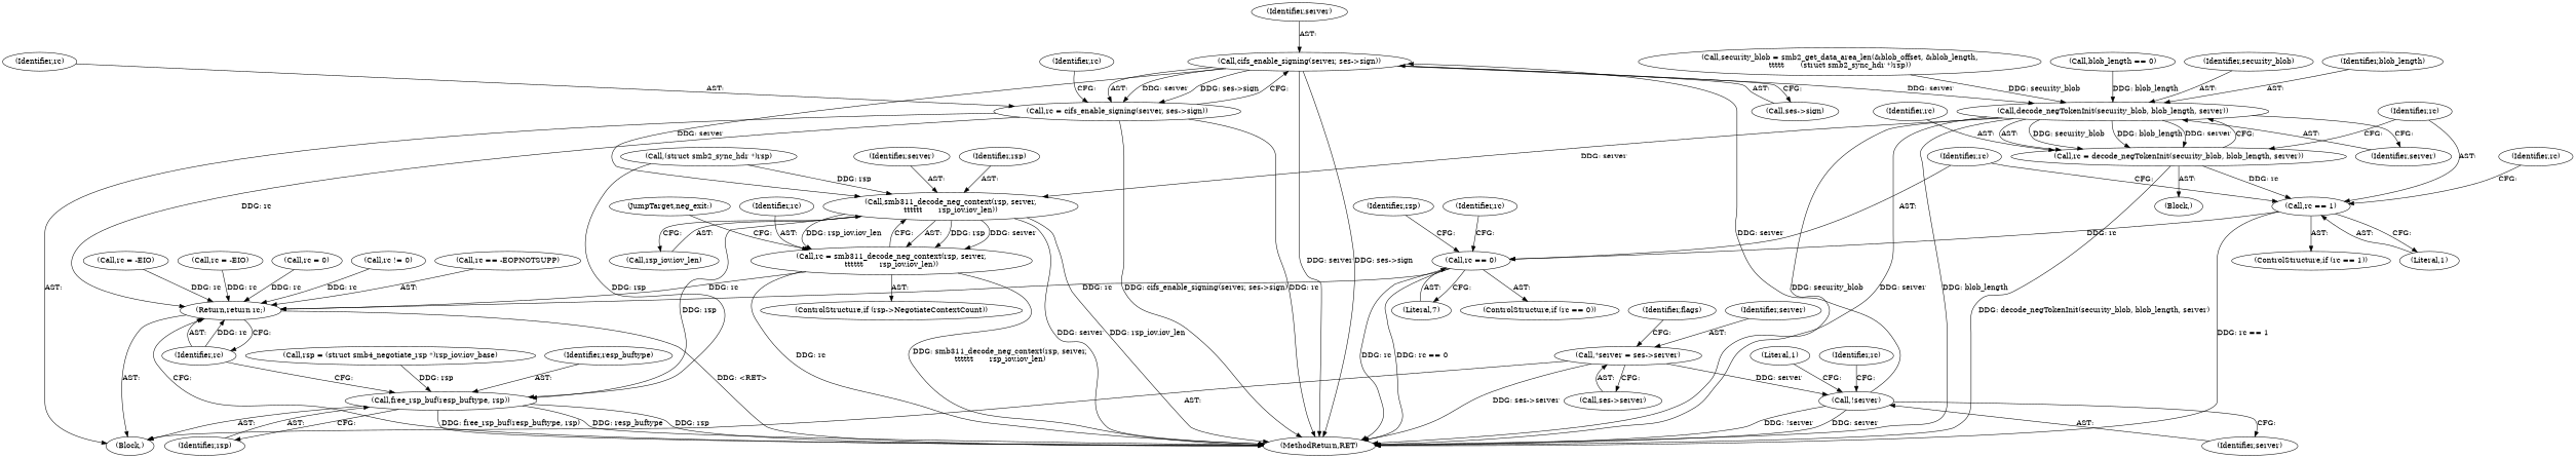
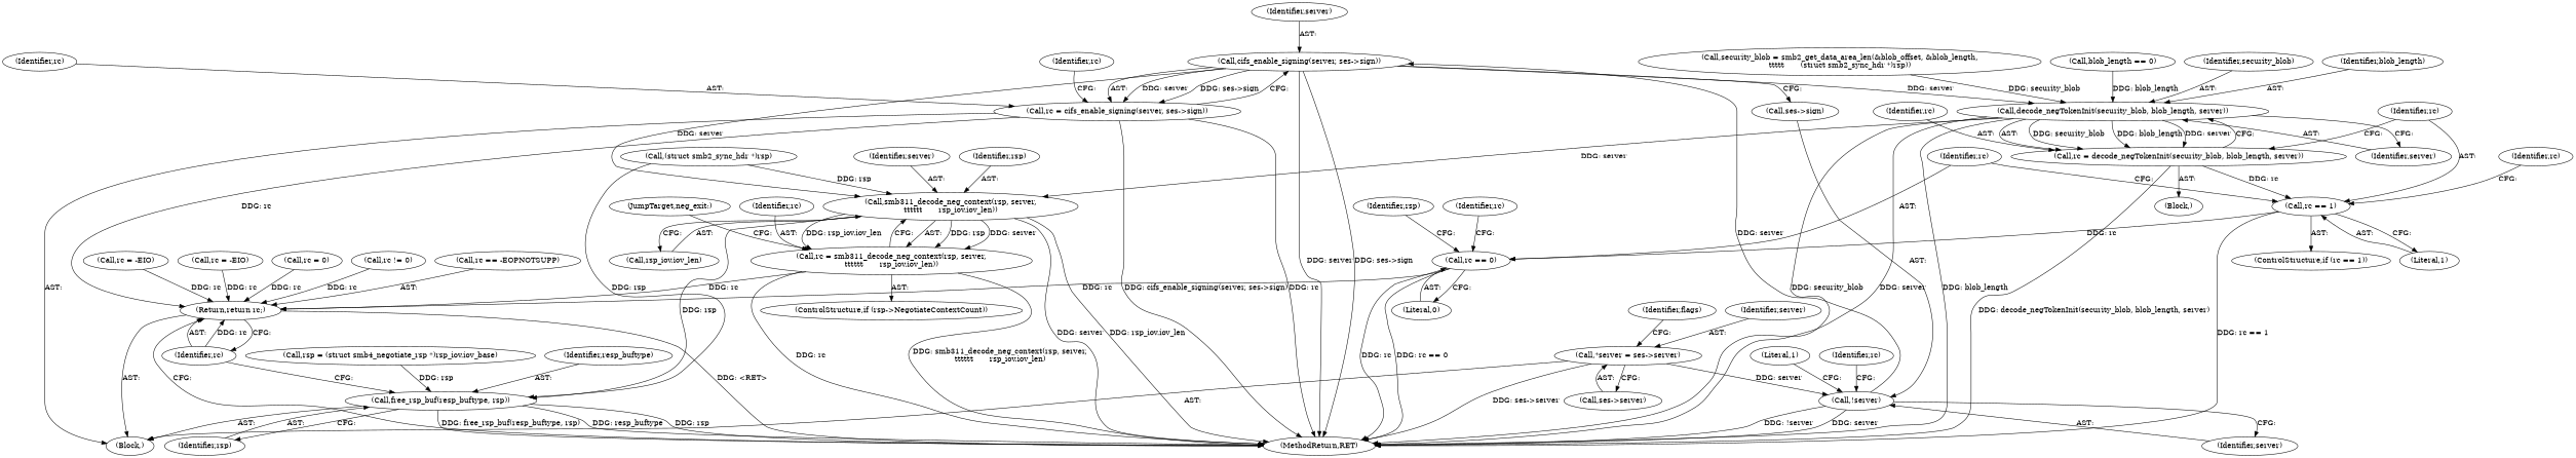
  digraph {
    n1 [label="(Call,cifs_enable_signing(server, ses->sign))"]
    n2 [label="(Call,rc = cifs_enable_signing(server, ses->sign))"]
    n3 [label="(Call,decode_negTokenInit(security_blob, blob_length, server))"]
    n4 [label="(Call,smb311_decode_neg_context(rsp, server,\n\t\t\t\t\t\t       rsp_iov.iov_len))"]
    n5 [label="(Call,ses->sign)"]
    n6 [label="(MethodReturn,RET)"]
    n7 [label="(Block,)"]
    n8 [label="(Return,return rc;)"]
    n9 [label="(Call,rc = decode_negTokenInit(security_blob, blob_length, server))"]
    n10 [label="(Identifier,server)"]
    n11 [label="(Call,rc = smb311_decode_neg_context(rsp, server,\n\t\t\t\t\t\t       rsp_iov.iov_len))"]
    n12 [label="(Call,free_rsp_buf(resp_buftype, rsp))"]
    n13 [label="(Call,rsp_iov.iov_len)"]
    n14 [label="(Call,!server)"]
    n15 [label="(Identifier,server)"]
    n16 [label="(Call,*server = ses->server)"]
    n17 [label="(Call,ses->server)"]
    n18 [label="(Identifier,rc)"]
    n19 [label="(Call,rc == 1)"]
    n20 [label="(Block,)"]
    n21 [label="(Call,rc == 0)"]
    n22 [label="(ControlStructure,if (rc == 1))"]
    n23 [label="(Literal,1)"]
-   n24 [label="(Literal,7)"]
-   n25 [label="(ControlStructure,if (rc == 0))"]
+   n24 [label="(Literal,0)"]
    n26 [label="(ControlStructure,if (rsp->NegotiateContextCount))"]
    n27 [label="(Identifier,rsp)"]
    n28 [label="(Call,rsp = (struct smb4_negotiate_rsp *)rsp_iov.iov_base)"]
    n29 [label="(JumpTarget,neg_exit:)"]
    n30 [label="(Call,rc != 0)"]
    n31 [label="(Identifier,server)"]
    n32 [label="(Identifier,flags)"]
    n33 [label="(Identifier,rc)"]
    n34 [label="(Identifier,rc)"]
    n35 [label="(Identifier,rsp)"]
    n36 [label="(Identifier,server)"]
    n37 [label="(Call,rc == -EOPNOTSUPP)"]
    n38 [label="(Identifier,rc)"]
    n39 [label="(Identifier,server)"]
    n40 [label="(Identifier,blob_length)"]
    n41 [label="(Call,security_blob = smb2_get_data_area_len(&blob_offset, &blob_length,\n\t\t\t\t\t       (struct smb2_sync_hdr *)rsp))"]
    n42 [label="(Call,blob_length == 0)"]
    n43 [label="(Identifier,rc)"]
    n44 [label="(Identifier,rsp)"]
    n45 [label="(Call,rc = -EIO)"]
    n46 [label="(Identifier,rc)"]
    n47 [label="(Identifier,rc)"]
    n48 [label="(Call,rc = -EIO)"]
    n49 [label="(Identifier,rc)"]
    n50 [label="(Call,(struct smb2_sync_hdr *)rsp)"]
    n51 [label="(Literal,1)"]
    n52 [label="(Identifier,security_blob)"]
    n53 [label="(Call,rc = 0)"]
    n54 [label="(Identifier,rc)"]
    n55 [label="(Identifier,rc)"]
    n56 [label="(Identifier,resp_buftype)"]
    n1 -> n2 [label="AST: "]
    n1 -> n2 [label="DDG: server"]
    n1 -> n2 [label="DDG: ses->sign"]
    n1 -> n3 [label="DDG: server"]
    n1 -> n4 [label="DDG: server"]
    n1 -> n5 [label="CFG: "]
    n1 -> n6 [label="DDG: server"]
    n1 -> n6 [label="DDG: ses->sign"]
    n2 -> n1 [label="CFG: "]
    n2 -> n6 [label="DDG: cifs_enable_signing(server, ses->sign)"]
    n2 -> n6 [label="DDG: rc"]
    n2 -> n7 [label="AST: "]
    n2 -> n8 [label="DDG: rc"]
    n3 -> n4 [label="DDG: server"]
    n3 -> n6 [label="DDG: blob_length"]
    n3 -> n6 [label="DDG: security_blob"]
    n3 -> n6 [label="DDG: server"]
    n3 -> n9 [label="AST: "]
    n3 -> n9 [label="DDG: security_blob"]
    n3 -> n9 [label="DDG: blob_length"]
    n3 -> n9 [label="DDG: server"]
    n3 -> n10 [label="CFG: "]
    n4 -> n6 [label="DDG: server"]
    n4 -> n6 [label="DDG: rsp_iov.iov_len"]
    n4 -> n11 [label="AST: "]
    n4 -> n11 [label="DDG: rsp"]
    n4 -> n11 [label="DDG: server"]
    n4 -> n11 [label="DDG: rsp_iov.iov_len"]
    n4 -> n12 [label="DDG: rsp"]
    n4 -> n13 [label="CFG: "]
-   n5 -> n1 [label="AST: "]
+   n5 -> n14 [label="AST: "]
    n6 -> n8 [label="CFG: "]
    n8 -> n6 [label="DDG: <RET>"]
    n8 -> n7 [label="AST: "]
    n8 -> n18 [label="CFG: "]
    n9 -> n3 [label="CFG: "]
    n9 -> n6 [label="DDG: decode_negTokenInit(security_blob, blob_length, server)"]
    n9 -> n19 [label="DDG: rc"]
    n9 -> n20 [label="AST: "]
    n10 -> n3 [label="AST: "]
    n11 -> n4 [label="CFG: "]
    n11 -> n6 [label="DDG: smb311_decode_neg_context(rsp, server,\n\t\t\t\t\t\t       rsp_iov.iov_len)"]
    n11 -> n6 [label="DDG: rc"]
    n11 -> n8 [label="DDG: rc"]
    n11 -> n26 [label="AST: "]
    n12 -> n6 [label="DDG: free_rsp_buf(resp_buftype, rsp)"]
    n12 -> n6 [label="DDG: resp_buftype"]
    n12 -> n6 [label="DDG: rsp"]
    n12 -> n7 [label="AST: "]
    n12 -> n27 [label="CFG: "]
    n13 -> n4 [label="AST: "]
    n14 -> n1 [label="DDG: server"]
    n14 -> n6 [label="DDG: server"]
    n14 -> n6 [label="DDG: !server"]
    n14 -> n15 [label="CFG: "]
    n15 -> n14 [label="AST: "]
    n16 -> n6 [label="DDG: ses->server"]
    n16 -> n7 [label="AST: "]
    n16 -> n14 [label="DDG: server"]
    n16 -> n17 [label="CFG: "]
    n17 -> n16 [label="AST: "]
    n18 -> n8 [label="AST: "]
    n18 -> n8 [label="DDG: rc"]
    n18 -> n12 [label="CFG: "]
    n19 -> n6 [label="DDG: rc == 1"]
    n19 -> n21 [label="DDG: rc"]
    n19 -> n22 [label="AST: "]
    n19 -> n23 [label="CFG: "]
    n21 -> n6 [label="DDG: rc == 0"]
    n21 -> n6 [label="DDG: rc"]
    n21 -> n8 [label="DDG: rc"]
    n21 -> n24 [label="CFG: "]
-   n21 -> n25 [label="AST: "]
    n23 -> n19 [label="AST: "]
    n24 -> n21 [label="AST: "]
    n27 -> n12 [label="AST: "]
    n28 -> n12 [label="DDG: rsp"]
    n29 -> n11 [label="CFG: "]
    n30 -> n8 [label="DDG: rc"]
    n31 -> n16 [label="AST: "]
    n32 -> n16 [label="CFG: "]
    n33 -> n9 [label="CFG: "]
    n33 -> n19 [label="AST: "]
    n34 -> n21 [label="CFG: "]
    n35 -> n21 [label="CFG: "]
    n36 -> n4 [label="AST: "]
    n37 -> n8 [label="AST: "]
    n38 -> n2 [label="CFG: "]
    n39 -> n1 [label="AST: "]
    n40 -> n3 [label="AST: "]
    n41 -> n3 [label="DDG: security_blob"]
    n42 -> n3 [label="DDG: blob_length"]
    n43 -> n19 [label="CFG: "]
    n44 -> n4 [label="AST: "]
    n45 -> n8 [label="DDG: rc"]
    n46 -> n11 [label="AST: "]
    n47 -> n19 [label="CFG: "]
    n47 -> n21 [label="AST: "]
    n48 -> n8 [label="DDG: rc"]
    n49 -> n9 [label="AST: "]
    n50 -> n4 [label="DDG: rsp"]
    n50 -> n12 [label="DDG: rsp"]
    n51 -> n14 [label="CFG: "]
    n52 -> n3 [label="AST: "]
    n53 -> n8 [label="DDG: rc"]
    n54 -> n14 [label="CFG: "]
    n55 -> n2 [label="AST: "]
    n56 -> n12 [label="AST: "]
  }
